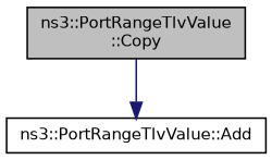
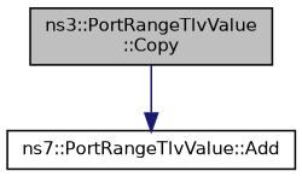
  digraph {
    rankdir=TB
    node [color=black fontname=Helvetica fontsize=10 shape=record style=filled]
    n1 [fillcolor=grey75 fontcolor=black height=0.2 label="ns3::PortRangeTlvValue\l::Copy" width=0.4]
-   n2 [fillcolor=white height=0.2 label="ns3::PortRangeTlvValue::Add" width=0.4]
+   n2 [fillcolor=white height=0.2 label="ns7::PortRangeTlvValue::Add" width=0.4]
    n1 -> n2 [color=midnightblue fontname=Helvetica fontsize=10 labelfontname=Helvetica labelfontsize=10 style=solid]
  }
